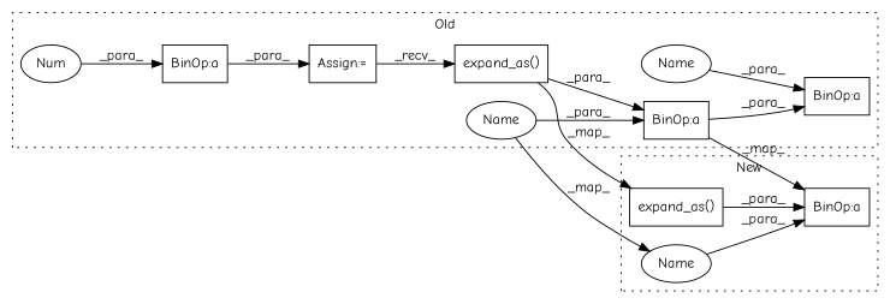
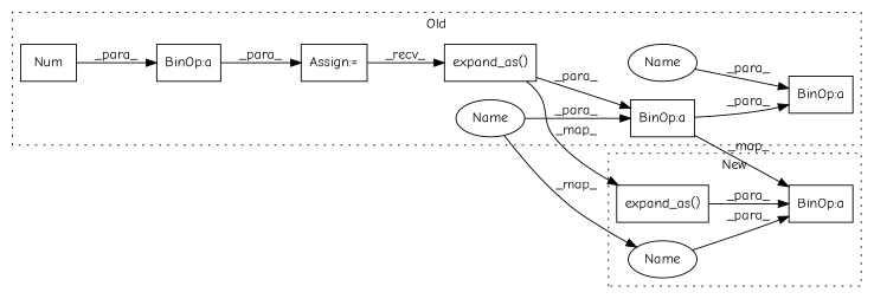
  digraph {
    rankdir=LR
    fontname="Comic Neue"
    node [a=82 l=3 shape=box fontname="Comic Neue"]
    edge [fontname="Comic Neue"]
    n1 [a=75 l="12,1" label="expand_as()" s="1481,1494"]
    n2 [label="BinOp:a" s=1478]
    n3 [label="BinOp:a" s=1474]
    n4 [label="BinOp:a" s=1452]
-   n5 [a=76 label=Num s=1455 shape=ellipse]
+   n5 [a=76 label=Num s=1455]
    n6 [a=68 label="Assign:=" s=1448]
    n7 [a=87 l=1 label=Name s=1473 shape=ellipse]
    n8 [a=87 l=1 label=Name s=1477 shape=ellipse]
    n9 [a=75 l="12,1" label="expand_as()" s="1424,1437"]
    n10 [label="BinOp:a" s=1421]
    n11 [a=87 l=1 label=Name s=1420 shape=ellipse]
    subgraph cluster_1 {
      label=Old
      style=dotted
      n1
      n2
      n3
      n4
      n5
      n6
      n7
      n8
    }
    subgraph cluster_2 {
      label=New
      style=dotted
      n9
      n10
      n11
    }
    n1 -> n2 [label=_para_]
    n1 -> n9 [label=_map_]
    n2 -> n3 [label=_para_]
    n2 -> n10 [label=_map_]
    n4 -> n6 [label=_para_]
    n5 -> n4 [label=_para_]
    n6 -> n1 [label=_recv_]
    n7 -> n3 [label=_para_]
    n8 -> n2 [label=_para_]
    n8 -> n11 [label=_map_]
    n9 -> n10 [label=_para_]
    n11 -> n10 [label=_para_]
  }
